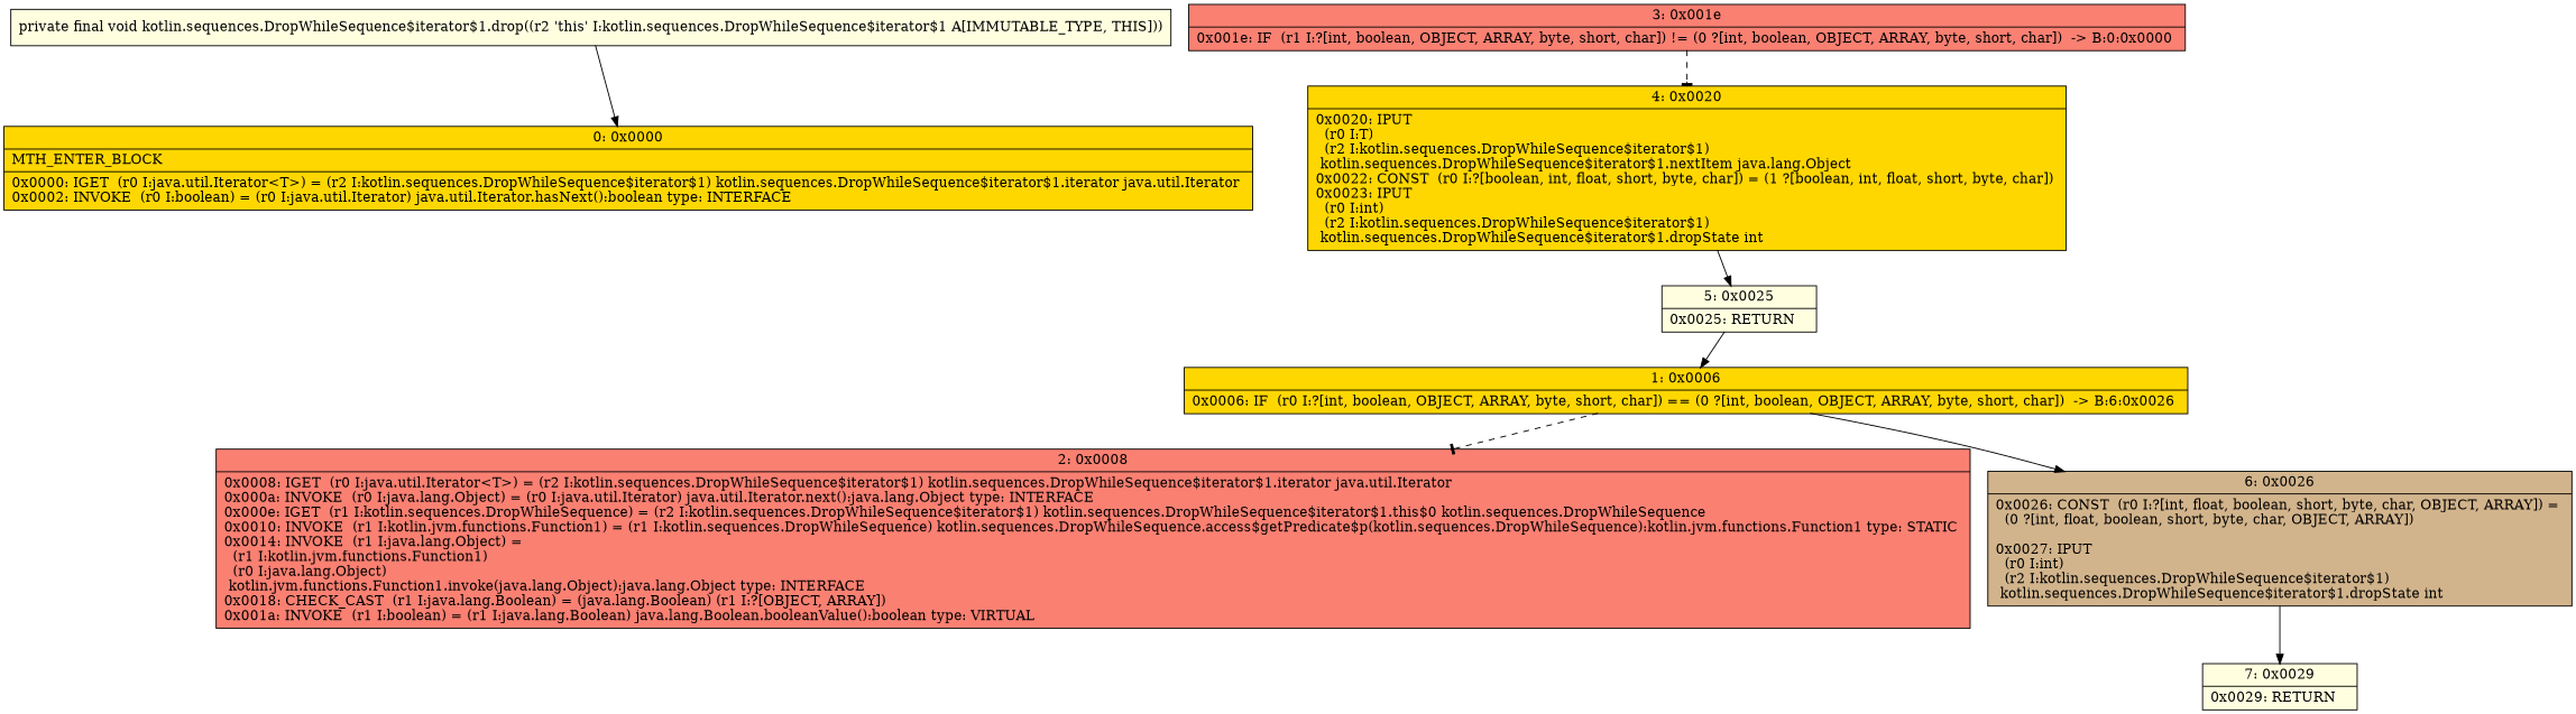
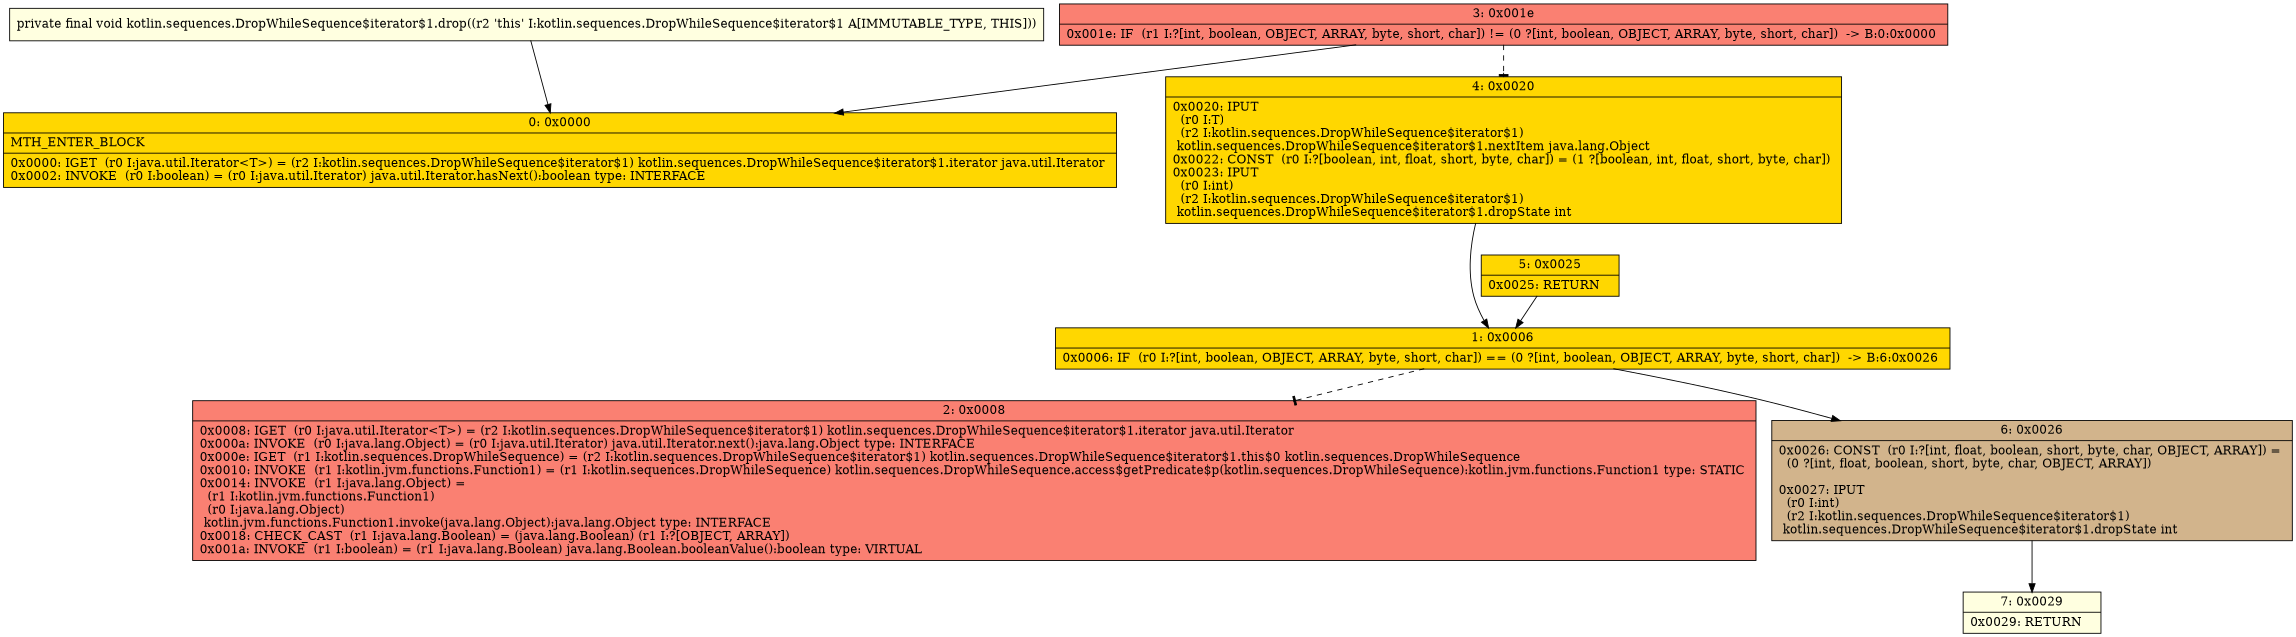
  digraph {
    node [fillcolor=gold shape=record style=filled]
    edge [arrowhead=normal]
    n1 [label="{0\:\ 0x0000|MTH_ENTER_BLOCK\l|0x0000: IGET  (r0 I:java.util.Iterator\<T\>) = (r2 I:kotlin.sequences.DropWhileSequence$iterator$1) kotlin.sequences.DropWhileSequence$iterator$1.iterator java.util.Iterator \l0x0002: INVOKE  (r0 I:boolean) = (r0 I:java.util.Iterator) java.util.Iterator.hasNext():boolean type: INTERFACE \l}"]
    n2 [label="{1\:\ 0x0006|0x0006: IF  (r0 I:?[int, boolean, OBJECT, ARRAY, byte, short, char]) == (0 ?[int, boolean, OBJECT, ARRAY, byte, short, char])  \-\> B:6:0x0026 \l}"]
    n3 [fillcolor=salmon label="{2\:\ 0x0008|0x0008: IGET  (r0 I:java.util.Iterator\<T\>) = (r2 I:kotlin.sequences.DropWhileSequence$iterator$1) kotlin.sequences.DropWhileSequence$iterator$1.iterator java.util.Iterator \l0x000a: INVOKE  (r0 I:java.lang.Object) = (r0 I:java.util.Iterator) java.util.Iterator.next():java.lang.Object type: INTERFACE \l0x000e: IGET  (r1 I:kotlin.sequences.DropWhileSequence) = (r2 I:kotlin.sequences.DropWhileSequence$iterator$1) kotlin.sequences.DropWhileSequence$iterator$1.this$0 kotlin.sequences.DropWhileSequence \l0x0010: INVOKE  (r1 I:kotlin.jvm.functions.Function1) = (r1 I:kotlin.sequences.DropWhileSequence) kotlin.sequences.DropWhileSequence.access$getPredicate$p(kotlin.sequences.DropWhileSequence):kotlin.jvm.functions.Function1 type: STATIC \l0x0014: INVOKE  (r1 I:java.lang.Object) = \l  (r1 I:kotlin.jvm.functions.Function1)\l  (r0 I:java.lang.Object)\l kotlin.jvm.functions.Function1.invoke(java.lang.Object):java.lang.Object type: INTERFACE \l0x0018: CHECK_CAST  (r1 I:java.lang.Boolean) = (java.lang.Boolean) (r1 I:?[OBJECT, ARRAY]) \l0x001a: INVOKE  (r1 I:boolean) = (r1 I:java.lang.Boolean) java.lang.Boolean.booleanValue():boolean type: VIRTUAL \l}"]
    n4 [fillcolor=tan label="{6\:\ 0x0026|0x0026: CONST  (r0 I:?[int, float, boolean, short, byte, char, OBJECT, ARRAY]) = \l  (0 ?[int, float, boolean, short, byte, char, OBJECT, ARRAY])\l \l0x0027: IPUT  \l  (r0 I:int)\l  (r2 I:kotlin.sequences.DropWhileSequence$iterator$1)\l kotlin.sequences.DropWhileSequence$iterator$1.dropState int \l}"]
    n5 [fillcolor=lightyellow label="{7\:\ 0x0029|0x0029: RETURN   \l}"]
    n6 [fillcolor=salmon label="{3\:\ 0x001e|0x001e: IF  (r1 I:?[int, boolean, OBJECT, ARRAY, byte, short, char]) != (0 ?[int, boolean, OBJECT, ARRAY, byte, short, char])  \-\> B:0:0x0000 \l}"]
    n7 [label="{4\:\ 0x0020|0x0020: IPUT  \l  (r0 I:T)\l  (r2 I:kotlin.sequences.DropWhileSequence$iterator$1)\l kotlin.sequences.DropWhileSequence$iterator$1.nextItem java.lang.Object \l0x0022: CONST  (r0 I:?[boolean, int, float, short, byte, char]) = (1 ?[boolean, int, float, short, byte, char]) \l0x0023: IPUT  \l  (r0 I:int)\l  (r2 I:kotlin.sequences.DropWhileSequence$iterator$1)\l kotlin.sequences.DropWhileSequence$iterator$1.dropState int \l}"]
-   n8 [fillcolor=lightyellow label="{5\:\ 0x0025|0x0025: RETURN   \l}"]
+   n8 [label="{5\:\ 0x0025|0x0025: RETURN   \l}"]
    n9 [fillcolor=lightyellow label="{private final void kotlin.sequences.DropWhileSequence$iterator$1.drop((r2 'this' I:kotlin.sequences.DropWhileSequence$iterator$1 A[IMMUTABLE_TYPE, THIS])) }"]
    n2 -> n3 [arrowhead=tee style=dashed]
    n2 -> n4
    n4 -> n5
+   n6 -> n1
    n6 -> n7 [arrowhead=tee style=dashed]
-   n7 -> n8
+   n7 -> n2
    n8 -> n2
    n9 -> n1
  }
